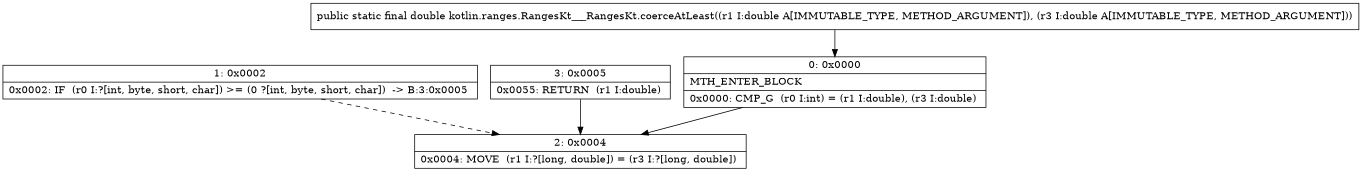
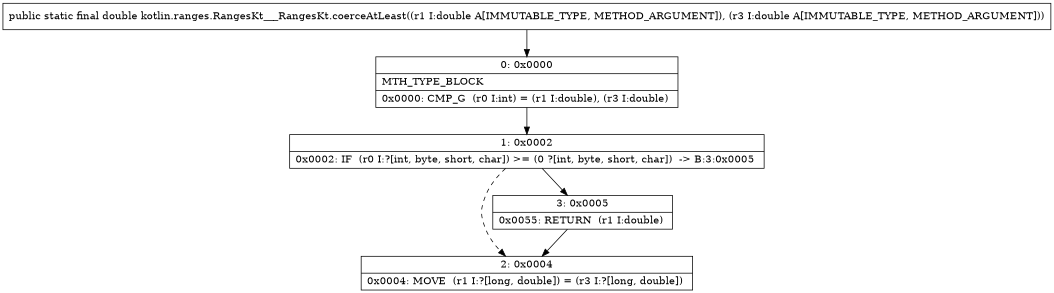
  digraph {
    node [shape=record]
-   n1 [label="{0\:\ 0x0000|MTH_ENTER_BLOCK\l|0x0000: CMP_G  (r0 I:int) = (r1 I:double), (r3 I:double) \l}"]
+   n1 [label="{0\:\ 0x0000|MTH_TYPE_BLOCK\l|0x0000: CMP_G  (r0 I:int) = (r1 I:double), (r3 I:double) \l}"]
    n2 [label="{1\:\ 0x0002|0x0002: IF  (r0 I:?[int, byte, short, char]) \>= (0 ?[int, byte, short, char])  \-\> B:3:0x0005 \l}"]
    n3 [label="{2\:\ 0x0004|0x0004: MOVE  (r1 I:?[long, double]) = (r3 I:?[long, double]) \l}"]
    n4 [label="{3\:\ 0x0005|0x0055: RETURN  (r1 I:double) \l}"]
    n5 [label="{public static final double kotlin.ranges.RangesKt___RangesKt.coerceAtLeast((r1 I:double A[IMMUTABLE_TYPE, METHOD_ARGUMENT]), (r3 I:double A[IMMUTABLE_TYPE, METHOD_ARGUMENT])) }"]
-   n1 -> n3
+   n1 -> n2
    n2 -> n3 [style=dashed]
+   n2 -> n4
    n4 -> n3
    n5 -> n1
  }
